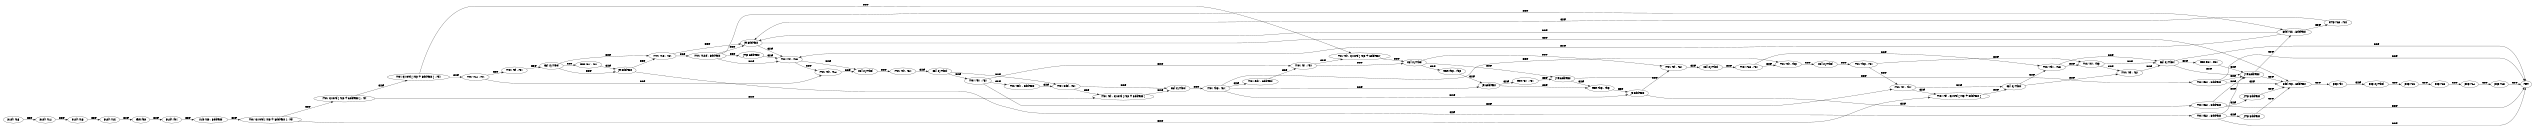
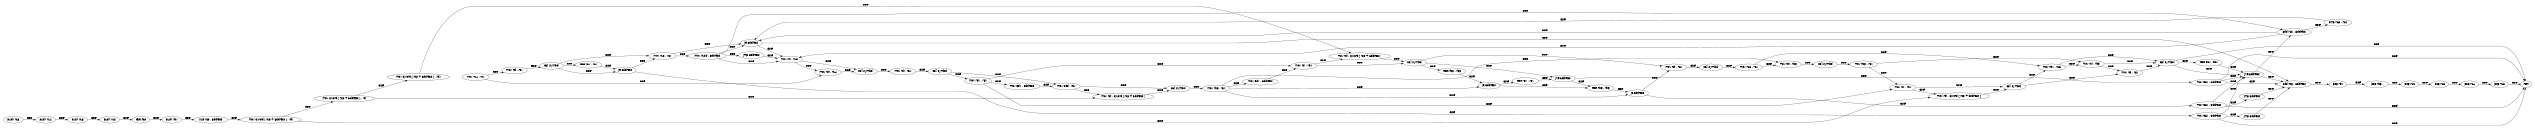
  digraph {
    fontname="DejaVu Sans"
    rankdir=LR
    node [fontname="DejaVu Sans"]
    edge [fontname="DejaVu Sans"]
    n1 [label="push r15"]
    n2 [label="push r14"]
    n3 [label="push r13"]
    n4 [label="push r12"]
    n5 [label="test rbp"]
    n6 [label="push rbx"]
    n7 [label="sub rsp , address"]
    n8 [label="mov qword [ rsp + address ] , rdi"]
    n9 [label="mov qword [ rsp + address ] , rsi"]
    n10 [label="mov rdi , qword [ rsp + address ]"]
    n11 [label="mov qword [ rsp + address ] , rdx"]
    n12 [label="mov rdi , qword [ rsp + address ]"]
    n13 [label="call symbol"]
    n14 [label="mov r14 , rcx"]
    n15 [label="mov rdi , qword [ rsp + address ]"]
    n16 [label="call symbol"]
    n17 [label="mov rdi , rcx"]
    n18 [label="mov rdi , r14"]
    n19 [label="call symbol"]
    n20 [label="call symbol"]
    n21 [label="call symbol"]
    n22 [label="test rax , rax"]
    n23 [label="je address"]
    n24 [label="mov r15 , rax"]
    n25 [label="mov eax , address"]
    n26 [label="mov r12d , address"]
    n27 [label="je address"]
    n28 [label="jmp address"]
    n29 [label=retn]
    n30 [label="jne address"]
    n31 [label="add rsp , address"]
    n32 [label="add r12 , address"]
    n33 [label="jmp address"]
    n34 [label="mov rsi , r18"]
    n35 [label="pop rbx"]
-   n36 [label="pop symbol"]
+   n36 [label="pop rbp"]
    n37 [label="cmp r15 , r12"]
    n38 [label="mov rdi , rax"]
    n39 [label="pop r12"]
    n40 [label="pop r13"]
    n41 [label="pop r14"]
    n42 [label="pop r15"]
    n43 [label="call symbol"]
    n44 [label="mov rbx , rax"]
    n45 [label="mov add , rax"]
    n46 [label="mov edx , address"]
    n47 [label="mov rsi , rbx"]
    n48 [label="mov rsi , rbx"]
    n49 [label="mov rbp , rax"]
    n50 [label="mov edx , address"]
    n51 [label="je address"]
    n52 [label="je address"]
    n53 [label="mov rdi , rbp"]
    n54 [label="test rbp , rbp"]
    n55 [label="test rax , rax"]
    n56 [label="mov rdi , rax"]
    n57 [label="mov eax , address"]
    n58 [label="call symbol"]
    n59 [label="test rbp , rbp"]
    n60 [label="jne address"]
    n61 [label="call symbol"]
    n62 [label="mov eax , address"]
    n63 [label="jmp address"]
    n64 [label="mov r13 , rax"]
    n65 [label="mov rdx , r13"]
    n66 [label="mov rsi , rbp"]
    n67 [label="call symbol"]
    n68 [label="mov rbp , rax"]
    n69 [label="mov rdi , rax"]
    n70 [label="test eax , eax"]
    n1 -> n2 [label=CFG]
    n2 -> n3 [label=CFG]
    n3 -> n4 [label=CFG]
    n4 -> n5 [label=CFG]
    n5 -> n6 [label=CFG]
    n6 -> n7 [label=CFG]
    n7 -> n8 [label=CFG]
    n8 -> n9 [label=CFG]
    n8 -> n10 [label=DFG]
    n9 -> n11 [label=CFG]
    n9 -> n12 [label=DFG]
    n10 -> n13 [label=DFG]
-   n11 -> n14 [label=CFG]
    n11 -> n15 [label=DFG]
    n12 -> n16 [label=DFG]
    n13 -> n65 [label=CFG]
    n13 -> n69 [label=DFG]
    n14 -> n17 [label=CFG]
    n14 -> n18 [label=DFG]
    n15 -> n19 [label=DFG]
    n16 -> n49 [label=DFG]
    n17 -> n20 [label=CFG]
    n18 -> n21 [label=DFG]
    n19 -> n56 [label=DFG]
    n19 -> n59 [label=CFG]
    n19 -> n60 [label=DFG]
    n20 -> n22 [label=CFG]
    n20 -> n23 [label=DFG]
    n20 -> n24 [label=DFG]
    n21 -> n38 [label=DFG]
    n22 -> n23 [label=CFG]
    n23 -> n24 [label=CFG]
    n23 -> n25 [label=CFG]
    n24 -> n26 [label=CFG]
    n24 -> n27 [label=DFG]
    n25 -> n28 [label=CFG]
    n25 -> n29 [label=DFG]
    n25 -> n30 [label=DFG]
    n26 -> n27 [label=DFG]
    n26 -> n32 [label=DFG]
    n26 -> n33 [label=CFG]
    n26 -> n34 [label=DFG]
    n27 -> n31 [label=CFG]
    n27 -> n34 [label=CFG]
    n28 -> n31 [label=CFG]
    n30 -> n31 [label=CFG]
    n30 -> n32 [label=CFG]
    n31 -> n35 [label=CFG]
    n32 -> n27 [label=DFG]
    n32 -> n34 [label=DFG]
    n32 -> n37 [label=CFG]
    n33 -> n34 [label=CFG]
    n34 -> n18 [label=CFG]
    n34 -> n21 [label=DFG]
    n35 -> n36 [label=CFG]
    n36 -> n39 [label=CFG]
    n37 -> n27 [label=CFG]
    n38 -> n43 [label=CFG]
    n39 -> n40 [label=CFG]
    n40 -> n41 [label=CFG]
    n41 -> n42 [label=CFG]
    n42 -> n29 [label=CFG]
    n43 -> n44 [label=DFG]
    n43 -> n45 [label=DFG]
    n44 -> n46 [label=CFG]
    n44 -> n47 [label=DFG]
    n44 -> n48 [label=DFG]
    n45 -> n12 [label=CFG]
    n45 -> n16 [label=DFG]
    n46 -> n45 [label=CFG]
    n47 -> n15 [label=CFG]
    n47 -> n19 [label=DFG]
    n48 -> n10 [label=CFG]
    n48 -> n13 [label=DFG]
    n49 -> n50 [label=CFG]
    n49 -> n51 [label=DFG]
    n49 -> n52 [label=DFG]
    n49 -> n53 [label=DFG]
    n50 -> n47 [label=CFG]
    n51 -> n54 [label=CFG]
    n51 -> n55 [label=CFG]
    n52 -> n56 [label=CFG]
    n52 -> n57 [label=CFG]
    n53 -> n58 [label=CFG]
    n54 -> n52 [label=CFG]
    n55 -> n60 [label=CFG]
    n56 -> n61 [label=CFG]
    n57 -> n29 [label=DFG]
    n57 -> n30 [label=DFG]
    n57 -> n63 [label=CFG]
    n58 -> n68 [label=DFG]
    n59 -> n51 [label=CFG]
    n60 -> n54 [label=CFG]
    n60 -> n62 [label=CFG]
    n61 -> n64 [label=DFG]
    n62 -> n29 [label=DFG]
    n62 -> n30 [label=DFG]
    n62 -> n31 [label=CFG]
    n63 -> n31 [label=CFG]
    n64 -> n53 [label=CFG]
    n64 -> n65 [label=DFG]
-   n65 -> n66 [label=DFG]
+   n65 -> n66 [label=CFG]
    n65 -> n67 [label=DFG]
    n66 -> n67 [label=DFG]
    n66 -> n69 [label=CFG]
    n67 -> n29 [label=DFG]
    n67 -> n30 [label=DFG]
    n67 -> n70 [label=CFG]
    n68 -> n48 [label=CFG]
    n68 -> n66 [label=DFG]
    n69 -> n67 [label=DFG]
    n70 -> n30 [label=CFG]
  }
